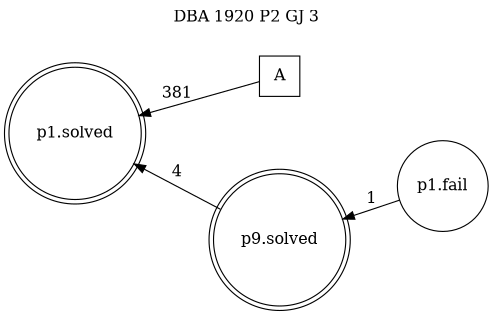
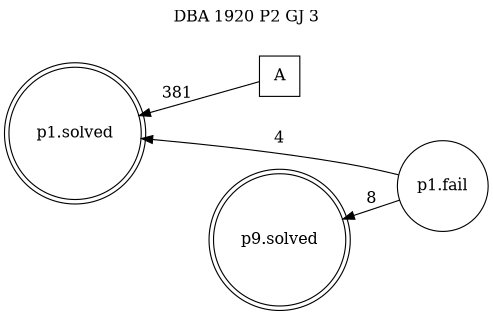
  digraph {
    label=" DBA 1920 P2 GJ 3 "
    labelloc=tl
    rankdir=RL
    node [shape=doublecircle]
    n1 [label=A shape=square]
    n2 [label="p1.solved"]
    n3 [label="p1.fail" shape=circle]
    n4 [label="p9.solved"]
    n1 -> n2 [label=381]
-   n4 -> n2 [label=4]
-   n3 -> n4 [label=1]
+   n3 -> n2 [label=4]
+   n3 -> n4 [label=8]
  }
